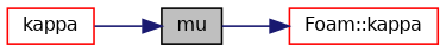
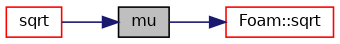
  digraph {
    rankdir=LR
    node [color=red fontname=Helvetica fontsize=10 shape=record]
    edge [color=midnightblue fontname=Helvetica fontsize=10 labelfontname=Helvetica labelfontsize=10 style=solid]
    n1 [color=black fillcolor=grey75 fontcolor=black height=0.2 label=mu style=filled width=0.4]
-   n2 [height=0.2 label="Foam::kappa" width=0.4]
-   n3 [height=0.2 label=kappa width=0.4]
+   n2 [height=0.2 label="Foam::sqrt" width=0.4]
+   n3 [height=0.2 label=sqrt width=0.4]
    n1 -> n2
    n3 -> n1
  }
